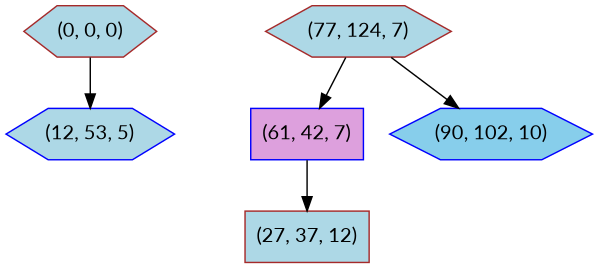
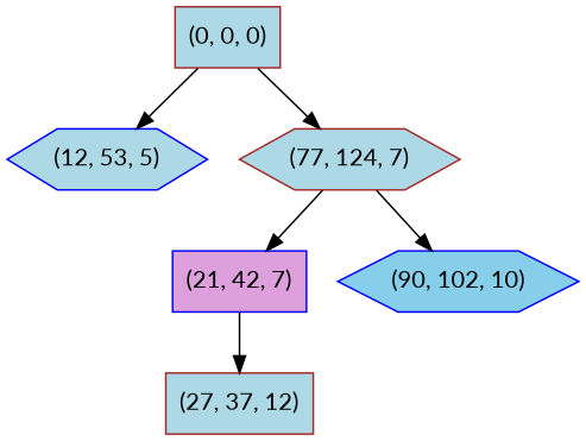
  digraph {
    fontname=Lato
    node [color=brown fillcolor=lightblue fontname=Lato shape=box style=filled]
    edge [fontname=Lato]
-   "(0, 0, 0)" [shape=hexagon]
+   "(0, 0, 0)"
    "(12, 53, 5)" [color=blue shape=hexagon]
    "(77, 124, 7)" [shape=hexagon]
-   "(21, 42, 7)" [color=blue fillcolor=plum label="(61, 42, 7)"]
+   "(21, 42, 7)" [color=blue fillcolor=plum]
    "(90, 102, 10)" [color=blue fillcolor=skyblue shape=hexagon]
    "(27, 37, 12)"
    "(0, 0, 0)" -> "(12, 53, 5)"
+   "(0, 0, 0)" -> "(77, 124, 7)"
    "(77, 124, 7)" -> "(21, 42, 7)"
    "(77, 124, 7)" -> "(90, 102, 10)"
    "(21, 42, 7)" -> "(27, 37, 12)"
  }
